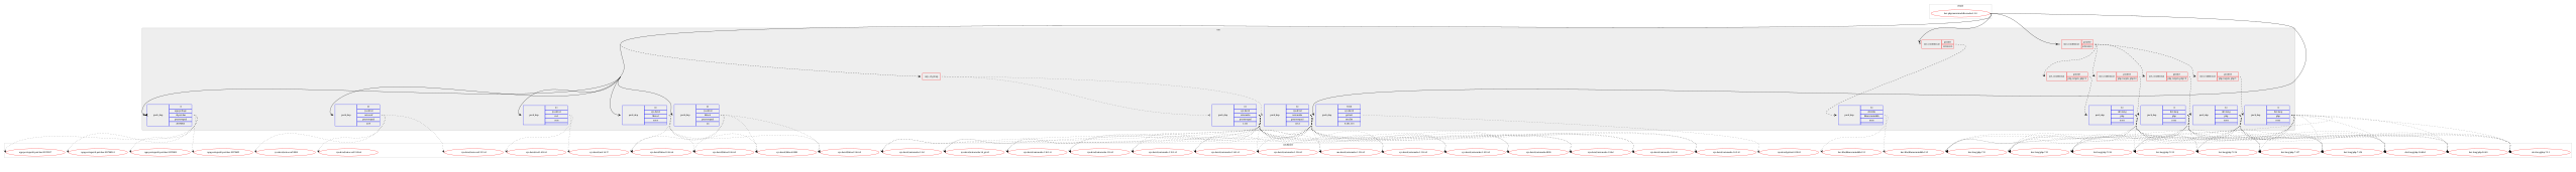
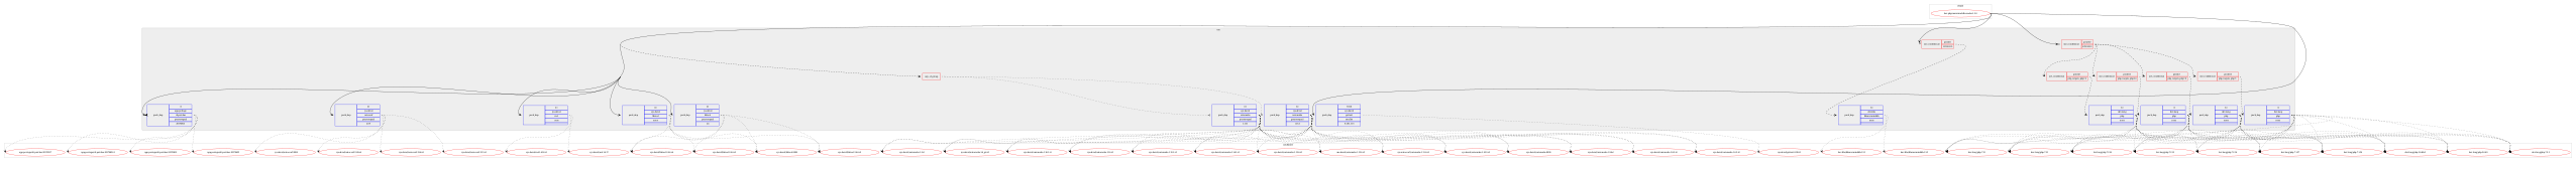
  digraph {
    compound=true
    concentrate=true
    fontname="Noto Serif"
    fontsize=10
    newrank=true
    rankdir=TB
    ranksep=1.5
    node [color=red fontname="Noto Serif" fontsize=10]
    edge [arrowhead=vee fontname="Noto Serif" headport=w style=dotted tailport=e weight=100]
    n1 [label="dev-php/maxmind-db-reader-1.3.0" width=4]
    n2 [color=blue label=<<TABLE BORDER="0" CELLBORDER="1" CELLSPACING="0" CELLPADDING="4" WIDTH="220"><TR><TD ROWSPAN="6" CELLPADDING="30">pack_dep</TD></TR><TR><TD WIDTH="110">no</TD></TR><TR><TD>sys-devel</TD></TR><TR><TD>automake</TD></TR><TR><TD>greaterequal</TD></TR><TR><TD>1.16.1</TD></TR></TABLE>> shape=none]
    n3 [color=blue label=<<TABLE BORDER="0" CELLBORDER="1" CELLSPACING="0" CELLPADDING="4" WIDTH="220"><TR><TD ROWSPAN="6" CELLPADDING="30">pack_dep</TD></TR><TR><TD WIDTH="110">no</TD></TR><TR><TD>sys-devel</TD></TR><TR><TD>automake</TD></TR><TR><TD>greaterequal</TD></TR><TR><TD>1.15.1</TD></TR></TABLE>> shape=none]
    n4 [label=<<TABLE BORDER="0" CELLBORDER="1" CELLSPACING="0" CELLPADDING="4"><TR><TD CELLPADDING="10">any_of_group</TD></TR></TABLE>> shape=none]
    n5 [color=blue label=<<TABLE BORDER="0" CELLBORDER="1" CELLSPACING="0" CELLPADDING="4" WIDTH="220"><TR><TD ROWSPAN="6" CELLPADDING="30">pack_dep</TD></TR><TR><TD WIDTH="110">no</TD></TR><TR><TD>app-portage</TD></TR><TR><TD>elt-patches</TD></TR><TR><TD>greaterequal</TD></TR><TR><TD>20170815</TD></TR></TABLE>> shape=none]
    n6 [color=blue label=<<TABLE BORDER="0" CELLBORDER="1" CELLSPACING="0" CELLPADDING="4" WIDTH="220"><TR><TD ROWSPAN="6" CELLPADDING="30">pack_dep</TD></TR><TR><TD WIDTH="110">no</TD></TR><TR><TD>sys-devel</TD></TR><TR><TD>autoconf</TD></TR><TR><TD>greaterequal</TD></TR><TR><TD>2.69</TD></TR></TABLE>> shape=none]
    n7 [color=blue label=<<TABLE BORDER="0" CELLBORDER="1" CELLSPACING="0" CELLPADDING="4" WIDTH="220"><TR><TD ROWSPAN="6" CELLPADDING="30">pack_dep</TD></TR><TR><TD WIDTH="110">no</TD></TR><TR><TD>sys-devel</TD></TR><TR><TD>libtool</TD></TR><TR><TD>greaterequal</TD></TR><TR><TD>2.4</TD></TR></TABLE>> shape=none]
    n8 [color=blue label=<<TABLE BORDER="0" CELLBORDER="1" CELLSPACING="0" CELLPADDING="4" WIDTH="220"><TR><TD ROWSPAN="6" CELLPADDING="30">pack_dep</TD></TR><TR><TD WIDTH="110">no</TD></TR><TR><TD>sys-devel</TD></TR><TR><TD>libtool</TD></TR><TR><TD>none</TD></TR><TR><TD></TD></TR></TABLE>> shape=none]
    n9 [color=blue label=<<TABLE BORDER="0" CELLBORDER="1" CELLSPACING="0" CELLPADDING="4" WIDTH="220"><TR><TD ROWSPAN="6" CELLPADDING="30">pack_dep</TD></TR><TR><TD WIDTH="110">no</TD></TR><TR><TD>sys-devel</TD></TR><TR><TD>m4</TD></TR><TR><TD>none</TD></TR><TR><TD></TD></TR></TABLE>> shape=none]
    n10 [color=blue label=<<TABLE BORDER="0" CELLBORDER="1" CELLSPACING="0" CELLPADDING="4" WIDTH="220"><TR><TD ROWSPAN="6" CELLPADDING="30">pack_dep</TD></TR><TR><TD WIDTH="110">weak</TD></TR><TR><TD>sys-devel</TD></TR><TR><TD>gettext</TD></TR><TR><TD>smaller</TD></TR><TR><TD>0.18.1.1-r3</TD></TR></TABLE>> shape=none]
    n11 [color=blue label=<<TABLE BORDER="0" CELLBORDER="1" CELLSPACING="0" CELLPADDING="4" WIDTH="220"><TR><TD ROWSPAN="6" CELLPADDING="30">pack_dep</TD></TR><TR><TD WIDTH="110">no</TD></TR><TR><TD>dev-lang</TD></TR><TR><TD>php</TD></TR><TR><TD>none</TD></TR><TR><TD></TD></TR></TABLE>> shape=none]
    n12 [label=<<TABLE BORDER="0" CELLBORDER="1" CELLSPACING="0" CELLPADDING="4"><TR><TD ROWSPAN="3" CELLPADDING="10">use_conditional</TD></TR><TR><TD>positive</TD></TR><TR><TD>php_targets_php5-6</TD></TR></TABLE>> shape=none]
    n13 [color=blue label=<<TABLE BORDER="0" CELLBORDER="1" CELLSPACING="0" CELLPADDING="4" WIDTH="220"><TR><TD ROWSPAN="6" CELLPADDING="30">pack_dep</TD></TR><TR><TD WIDTH="110">no</TD></TR><TR><TD>dev-lang</TD></TR><TR><TD>php</TD></TR><TR><TD>none</TD></TR><TR><TD></TD></TR></TABLE>> shape=none]
    n14 [label=<<TABLE BORDER="0" CELLBORDER="1" CELLSPACING="0" CELLPADDING="4"><TR><TD ROWSPAN="3" CELLPADDING="10">use_conditional</TD></TR><TR><TD>positive</TD></TR><TR><TD>php_targets_php7-0</TD></TR></TABLE>> shape=none]
    n15 [color=blue label=<<TABLE BORDER="0" CELLBORDER="1" CELLSPACING="0" CELLPADDING="4" WIDTH="220"><TR><TD ROWSPAN="6" CELLPADDING="30">pack_dep</TD></TR><TR><TD WIDTH="110">no</TD></TR><TR><TD>dev-lang</TD></TR><TR><TD>php</TD></TR><TR><TD>none</TD></TR><TR><TD></TD></TR></TABLE>> shape=none]
    n16 [label=<<TABLE BORDER="0" CELLBORDER="1" CELLSPACING="0" CELLPADDING="4"><TR><TD ROWSPAN="3" CELLPADDING="10">use_conditional</TD></TR><TR><TD>positive</TD></TR><TR><TD>php_targets_php7-1</TD></TR></TABLE>> shape=none]
    n17 [color=blue label=<<TABLE BORDER="0" CELLBORDER="1" CELLSPACING="0" CELLPADDING="4" WIDTH="220"><TR><TD ROWSPAN="6" CELLPADDING="30">pack_dep</TD></TR><TR><TD WIDTH="110">no</TD></TR><TR><TD>dev-lang</TD></TR><TR><TD>php</TD></TR><TR><TD>none</TD></TR><TR><TD></TD></TR></TABLE>> shape=none]
    n18 [label=<<TABLE BORDER="0" CELLBORDER="1" CELLSPACING="0" CELLPADDING="4"><TR><TD ROWSPAN="3" CELLPADDING="10">use_conditional</TD></TR><TR><TD>positive</TD></TR><TR><TD>php_targets_php7-2</TD></TR></TABLE>> shape=none]
    n19 [label=<<TABLE BORDER="0" CELLBORDER="1" CELLSPACING="0" CELLPADDING="4"><TR><TD ROWSPAN="3" CELLPADDING="10">use_conditional</TD></TR><TR><TD>positive</TD></TR><TR><TD>extension</TD></TR></TABLE>> shape=none]
    n20 [color=blue label=<<TABLE BORDER="0" CELLBORDER="1" CELLSPACING="0" CELLPADDING="4" WIDTH="220"><TR><TD ROWSPAN="6" CELLPADDING="30">pack_dep</TD></TR><TR><TD WIDTH="110">no</TD></TR><TR><TD>dev-libs</TD></TR><TR><TD>libmaxminddb</TD></TR><TR><TD>none</TD></TR><TR><TD></TD></TR></TABLE>> shape=none]
    n21 [label=<<TABLE BORDER="0" CELLBORDER="1" CELLSPACING="0" CELLPADDING="4"><TR><TD ROWSPAN="3" CELLPADDING="10">use_conditional</TD></TR><TR><TD>positive</TD></TR><TR><TD>extension</TD></TR></TABLE>> shape=none]
    n22 [label="sys-devel/automake-1.10.3-r3" width=4]
-   n23 [label="sys-devel/automake-1.11.6-r3" width=4]
+   n23 [label="sys-autoconf/automake-1.11.6-r3" width=4]
    n24 [label="use-devel/automake-1.12.6-r2" width=4]
    n25 [label="sys-devel/automake-1.13.4-r2" width=4]
    n26 [label="sys-devel/automake-1.14.1-r2" width=4]
    n27 [label="sys-devel/automake-1.15.1-r2" width=4]
    n28 [label="sys-devel/automake-1.16-r2" width=4]
    n29 [label="sys-devel/automake-1.16.1-r1" width=4]
    n30 [label="sys-devel/automake-1.4_p6-r2" width=4]
    n31 [label="sys-devel/automake-1.5-r2" width=4]
    n32 [label="sys-devel/automake-1.6.3-r2" width=4]
    n33 [label="sys-devel/automake-1.8.5-r5" width=4]
    n34 [label="sys-devel/automake-1.9.6-r5" width=4]
    n35 [label="sys-devel/automake-9999" width=4]
    n36 [label="app-portage/elt-patches-20170317" width=4]
    n37 [label="app-portage/elt-patches-20170422" width=4]
    n38 [label="app-portage/elt-patches-20170815" width=4]
    n39 [label="app-portage/elt-patches-20170826.1" width=4]
    n40 [label="sys-devel/autoconf-2.13-r1" width=4]
+   n41 [label="sys-devel/autoconf-2.64-r1" width=4]
    n42 [label="sys-devel/autoconf-2.69-r4" width=4]
    n43 [label="sys-devel/autoconf-9999" width=4]
    n44 [label="sys-devel/libtool-2.4.6-r3" width=4]
    n45 [label="sys-devel/libtool-2.4.6-r4" width=4]
    n46 [label="sys-devel/libtool-2.4.6-r5" width=4]
    n47 [label="sys-devel/libtool-9999" width=4]
    n48 [label="sys-devel/m4-1.4.17" width=4]
    n49 [label="sys-devel/m4-1.4.18-r1" width=4]
    n50 [label="sys-devel/gettext-0.19.8.1" width=4]
    n51 [label="dev-lang/php-5.6.40" width=4]
    n52 [label="dev-lang/php-5.6.40-r1" width=4]
    n53 [label="dev-lang/php-7.1.26" width=4]
    n54 [label="dev-lang/php-7.1.27" width=4]
    n55 [label="dev-lang/php-7.2.14" width=4]
    n56 [label="dev-lang/php-7.2.15" width=4]
    n57 [label="dev-lang/php-7.2.16" width=4]
    n58 [label="dev-lang/php-7.3.1" width=4]
    n59 [label="dev-lang/php-7.3.2" width=4]
    n60 [label="dev-lang/php-7.3.3" width=4]
    n61 [label="dev-libs/libmaxminddb-1.2.1" width=4]
    n62 [label="dev-libs/libmaxminddb-1.3.2" width=4]
    subgraph cluster_1 {
      color=gray
      label=<<i>ebuild</i>>
      rank=same
      n1
    }
    subgraph cluster_2 {
      color=gray
      label=<<i>dependencies</i>>
      subgraph cluster_3 {
        color=gray
        fillcolor="#eeeeee"
        label=<<i>compile</i>>
        style=filled
        subgraph sub_4 {
          color=gray
          fillcolor="#eeeeee"
          label=<<i>compile</i>>
          style=filled
          n4
          subgraph sub_5 {
            color=gray
            fillcolor="#eeeeee"
            label=<<i>compile</i>>
            style=filled
            n2
          }
          subgraph sub_6 {
            color=gray
            fillcolor="#eeeeee"
            label=<<i>compile</i>>
            style=filled
            n3
          }
        }
        subgraph sub_7 {
          color=gray
          fillcolor="#eeeeee"
          label=<<i>compile</i>>
          style=filled
          n5
        }
        subgraph sub_8 {
          color=gray
          fillcolor="#eeeeee"
          label=<<i>compile</i>>
          style=filled
          n6
        }
        subgraph sub_9 {
          color=gray
          fillcolor="#eeeeee"
          label=<<i>compile</i>>
          style=filled
          n7
        }
        subgraph sub_10 {
          color=gray
          fillcolor="#eeeeee"
          label=<<i>compile</i>>
          style=filled
          n8
        }
        subgraph sub_11 {
          color=gray
          fillcolor="#eeeeee"
          label=<<i>compile</i>>
          style=filled
          n9
        }
        subgraph sub_12 {
          color=gray
          fillcolor="#eeeeee"
          label=<<i>compile</i>>
          style=filled
          n10
        }
      }
      subgraph cluster_13 {
        color=gray
        fillcolor="#eeeeee"
        label=<<i>compile and run</i>>
        style=filled
        subgraph sub_14 {
          color=gray
          fillcolor="#eeeeee"
          label=<<i>compile and run</i>>
          style=filled
          n19
          subgraph sub_15 {
            color=gray
            fillcolor="#eeeeee"
            label=<<i>compile and run</i>>
            style=filled
            n12
            subgraph sub_16 {
              color=gray
              fillcolor="#eeeeee"
              label=<<i>compile and run</i>>
              style=filled
              n11
            }
          }
          subgraph sub_17 {
            color=gray
            fillcolor="#eeeeee"
            label=<<i>compile and run</i>>
            style=filled
            n14
            subgraph sub_18 {
              color=gray
              fillcolor="#eeeeee"
              label=<<i>compile and run</i>>
              style=filled
              n13
            }
          }
          subgraph sub_19 {
            color=gray
            fillcolor="#eeeeee"
            label=<<i>compile and run</i>>
            style=filled
            n16
            subgraph sub_20 {
              color=gray
              fillcolor="#eeeeee"
              label=<<i>compile and run</i>>
              style=filled
              n15
            }
          }
          subgraph sub_21 {
            color=gray
            fillcolor="#eeeeee"
            label=<<i>compile and run</i>>
            style=filled
            n18
            subgraph sub_22 {
              color=gray
              fillcolor="#eeeeee"
              label=<<i>compile and run</i>>
              style=filled
              n17
            }
          }
        }
        subgraph sub_23 {
          color=gray
          fillcolor="#eeeeee"
          label=<<i>compile and run</i>>
          style=filled
          n21
          subgraph sub_24 {
            color=gray
            fillcolor="#eeeeee"
            label=<<i>compile and run</i>>
            style=filled
            n20
          }
        }
      }
      subgraph cluster_25 {
        color=gray
        fillcolor="#eeeeee"
        label=<<i>run</i>>
        style=filled
      }
    }
    subgraph cluster_26 {
      color=gray
      label=<<i>candidates</i>>
      rank=same
      subgraph sub_27 {
        color=black
        label=<<i>candidates</i>>
        nodesep=1
        rank=same
        n22
        n23
        n24
        n25
        n26
        n27
        n28
        n29
        n30
        n31
        n32
        n33
        n34
        n35
      }
      subgraph sub_28 {
        color=black
        label=<<i>candidates</i>>
        nodesep=1
        rank=same
        n22
        n23
        n24
        n25
        n26
        n27
        n28
        n29
        n30
        n31
        n32
        n33
        n34
        n35
      }
      subgraph sub_29 {
        color=black
        label=<<i>candidates</i>>
        nodesep=1
        rank=same
        n36
        n37
        n38
        n39
      }
      subgraph sub_30 {
        color=black
        label=<<i>candidates</i>>
        nodesep=1
        rank=same
        n40
+       n41
        n42
        n43
      }
      subgraph sub_31 {
        color=black
        label=<<i>candidates</i>>
        nodesep=1
        rank=same
        n44
        n45
        n46
        n47
      }
      subgraph sub_32 {
        color=black
        label=<<i>candidates</i>>
        nodesep=1
        rank=same
        n44
        n45
        n46
        n47
      }
      subgraph sub_33 {
        color=black
        label=<<i>candidates</i>>
        nodesep=1
        rank=same
        n48
        n49
      }
      subgraph sub_34 {
        color=black
        label=<<i>candidates</i>>
        nodesep=1
        rank=same
        n50
      }
      subgraph sub_35 {
        color=black
        label=<<i>candidates</i>>
        nodesep=1
        rank=same
        n51
        n52
        n53
        n54
        n55
        n56
        n57
        n58
        n59
        n60
      }
      subgraph sub_36 {
        color=black
        label=<<i>candidates</i>>
        nodesep=1
        rank=same
        n51
        n52
        n53
        n54
        n55
        n56
        n57
        n58
        n59
        n60
      }
      subgraph sub_37 {
        color=black
        label=<<i>candidates</i>>
        nodesep=1
        rank=same
        n51
        n52
        n53
        n54
        n55
        n56
        n57
        n58
        n59
        n60
      }
      subgraph sub_38 {
        color=black
        label=<<i>candidates</i>>
        nodesep=1
        rank=same
        n51
        n52
        n53
        n54
        n55
        n56
        n57
        n58
        n59
        n60
      }
      subgraph sub_39 {
        color=black
        label=<<i>candidates</i>>
        nodesep=1
        rank=same
        n61
        n62
      }
    }
    n1 -> n4 [style=dashed weight=20]
    n1 -> n5 [style=solid weight=20]
    n1 -> n6 [style=solid weight=20]
    n1 -> n7 [style=solid weight=20]
    n1 -> n8 [style=solid weight=20]
    n1 -> n9 [style=solid weight=20]
    n1 -> n10 [style=solid weight=20]
    n1 -> n19 [arrowhead=odotvee style=solid weight=20]
    n1 -> n21 [arrowhead=odotvee style=solid weight=20]
    n2 -> n22
    n2 -> n23
    n2 -> n24
    n2 -> n25
    n2 -> n26
    n2 -> n27
    n2 -> n28
    n2 -> n29
    n2 -> n30
    n2 -> n31
    n2 -> n32
    n2 -> n33
    n2 -> n34
    n2 -> n35
    n3 -> n22
    n3 -> n23
    n3 -> n24
    n3 -> n25
    n3 -> n26
    n3 -> n27
    n3 -> n28
    n3 -> n29
    n3 -> n30
    n3 -> n31
    n3 -> n32
    n3 -> n33
    n3 -> n34
    n3 -> n35
    n4 -> n2 [arrowhead=oinv weight=20]
    n4 -> n3 [arrowhead=oinv weight=20]
    n5 -> n36
    n5 -> n37
    n5 -> n38
    n5 -> n39
    n6 -> n40
+   n6 -> n41
    n6 -> n42
    n6 -> n43
    n7 -> n44
    n7 -> n45
    n7 -> n46
    n7 -> n47
    n8 -> n44
    n8 -> n45
    n8 -> n46
    n8 -> n47
    n9 -> n48
    n9 -> n49
    n10 -> n50
    n11 -> n51
    n11 -> n52
    n11 -> n53
    n11 -> n54
    n11 -> n55
    n11 -> n56
    n11 -> n57
    n11 -> n58
    n11 -> n59
    n11 -> n60
    n12 -> n11 [style=dashed weight=20]
    n13 -> n51
    n13 -> n52
    n13 -> n53
    n13 -> n54
    n13 -> n55
    n13 -> n56
    n13 -> n57
    n13 -> n58
    n13 -> n59
    n13 -> n60
    n14 -> n13 [style=dashed weight=20]
    n15 -> n51
    n15 -> n52
    n15 -> n53
    n15 -> n54
    n15 -> n55
    n15 -> n56
    n15 -> n57
    n15 -> n58
    n15 -> n59
    n15 -> n60
    n16 -> n15 [style=dashed weight=20]
    n17 -> n51
    n17 -> n52
    n17 -> n53
    n17 -> n54
    n17 -> n55
    n17 -> n56
    n17 -> n57
    n17 -> n58
    n17 -> n59
    n17 -> n60
    n18 -> n17 [style=dashed weight=20]
    n19 -> n12 [style=dashed weight=20]
    n19 -> n14 [style=dashed weight=20]
    n19 -> n16 [style=dashed weight=20]
    n19 -> n18 [style=dashed weight=20]
    n20 -> n61
    n20 -> n62
    n21 -> n20 [style=dashed weight=20]
  }
